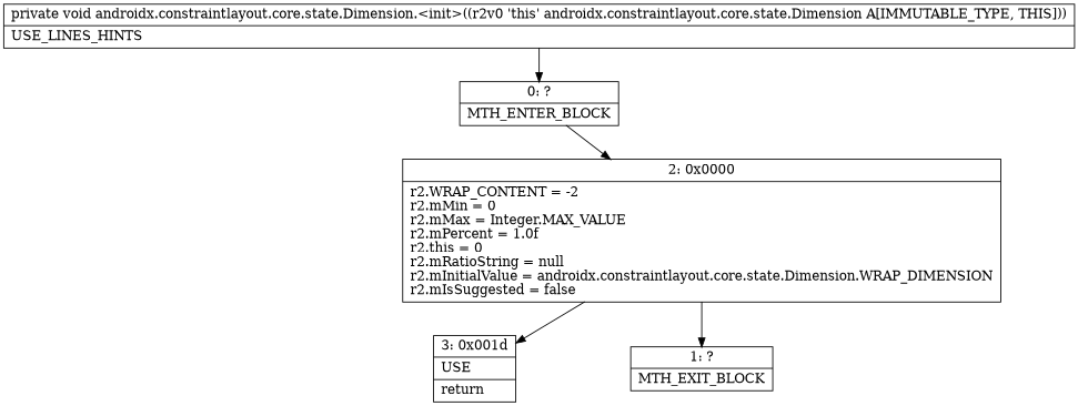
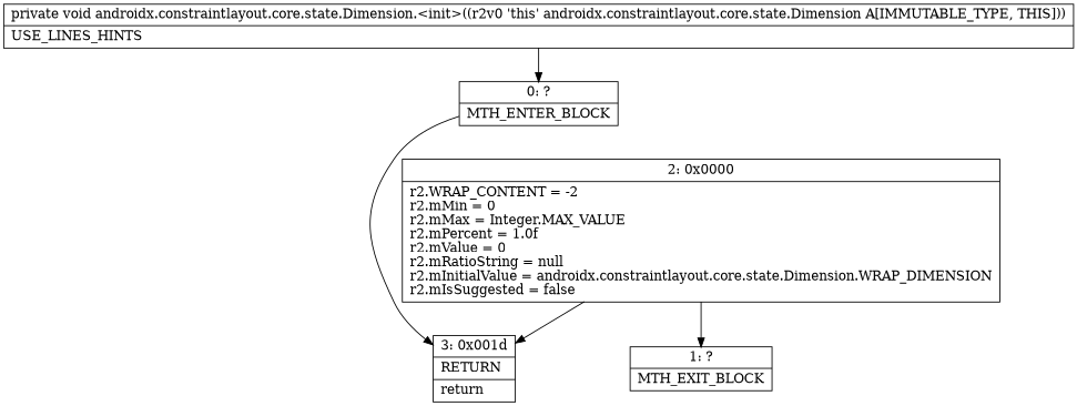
  digraph {
    node [shape=record]
    n1 [label="{0\:\ ?|MTH_ENTER_BLOCK\l}"]
-   n2 [label="{2\:\ 0x0000|r2.WRAP_CONTENT = \-2\lr2.mMin = 0\lr2.mMax = Integer.MAX_VALUE\lr2.mPercent = 1.0f\lr2.this = 0\lr2.mRatioString = null\lr2.mInitialValue = androidx.constraintlayout.core.state.Dimension.WRAP_DIMENSION\lr2.mIsSuggested = false\l}"]
-   n3 [label="{3\:\ 0x001d|USE\l|return\l}"]
+   n2 [label="{2\:\ 0x0000|r2.WRAP_CONTENT = \-2\lr2.mMin = 0\lr2.mMax = Integer.MAX_VALUE\lr2.mPercent = 1.0f\lr2.mValue = 0\lr2.mRatioString = null\lr2.mInitialValue = androidx.constraintlayout.core.state.Dimension.WRAP_DIMENSION\lr2.mIsSuggested = false\l}"]
+   n3 [label="{3\:\ 0x001d|RETURN\l|return\l}"]
    n4 [label="{1\:\ ?|MTH_EXIT_BLOCK\l}"]
    n5 [label="{private void androidx.constraintlayout.core.state.Dimension.\<init\>((r2v0 'this' androidx.constraintlayout.core.state.Dimension A[IMMUTABLE_TYPE, THIS]))  | USE_LINES_HINTS\l}"]
-   n1 -> n2
+   n1 -> n3
    n2 -> n3
    n2 -> n4
    n5 -> n1
  }
